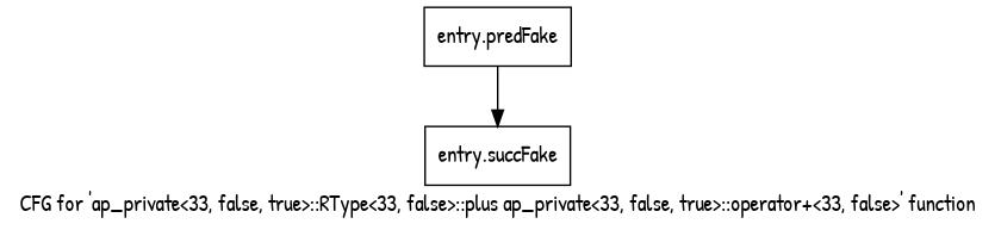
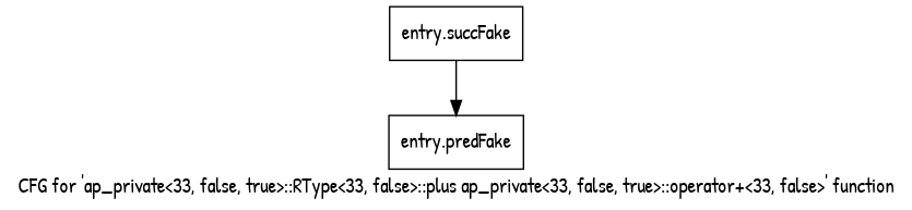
  digraph {
    label="CFG for 'ap_private\<33, false, true\>::RType\<33, false\>::plus ap_private\<33, false, true\>::operator+\<33, false\>' function"
    fontname="Patrick Hand"
    node [shape=record fontname="Patrick Hand"]
    n1 [label="{entry.predFake}"]
    n2 [filename="/home/omerfaruk/tools/Xilinx/Vitis_HLS/2023.2/include/etc/ap_private.h" label="{entry.succFake}" linenumber=2138]
-   n1 -> n2 [execusionnum=0 filename="/home/omerfaruk/tools/Xilinx/Vitis_HLS/2023.2/include/etc/ap_private.h" fontname="Patrick Hand"]
+   n2 -> n1 [execusionnum=0 filename="/home/omerfaruk/tools/Xilinx/Vitis_HLS/2023.2/include/etc/ap_private.h" fontname="Patrick Hand"]
  }
